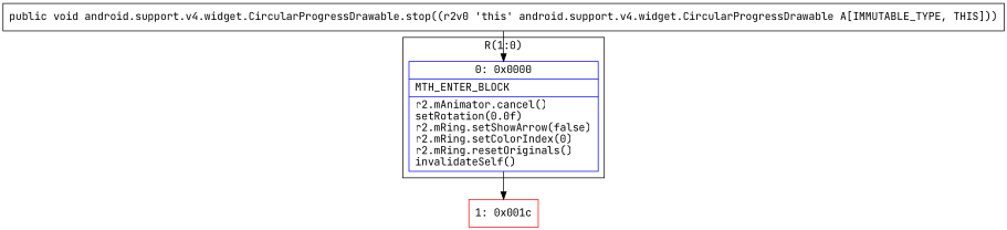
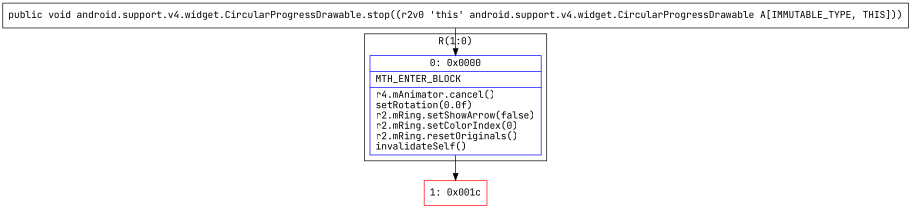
  digraph {
    fontname="JetBrains Mono"
    node [shape=record fontname="JetBrains Mono"]
    edge [fontname="JetBrains Mono"]
-   n1 [color=blue label="{0\:\ 0x0000|MTH_ENTER_BLOCK\l|r2.mAnimator.cancel()\lsetRotation(0.0f)\lr2.mRing.setShowArrow(false)\lr2.mRing.setColorIndex(0)\lr2.mRing.resetOriginals()\linvalidateSelf()\l}"]
+   n1 [color=blue label="{0\:\ 0x0000|MTH_ENTER_BLOCK\l|r4.mAnimator.cancel()\lsetRotation(0.0f)\lr2.mRing.setShowArrow(false)\lr2.mRing.setColorIndex(0)\lr2.mRing.resetOriginals()\linvalidateSelf()\l}"]
    n2 [color=red label="{1\:\ 0x001c}"]
    n3 [label="{public void android.support.v4.widget.CircularProgressDrawable.stop((r2v0 'this' android.support.v4.widget.CircularProgressDrawable A[IMMUTABLE_TYPE, THIS])) }"]
    subgraph cluster_1 {
      label="R(1:0)"
      n1
    }
    n1 -> n2
    n3 -> n1
  }
